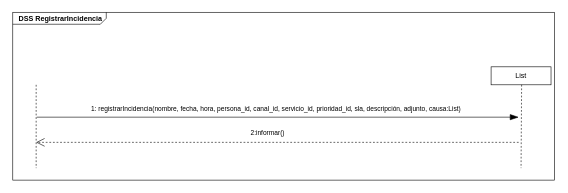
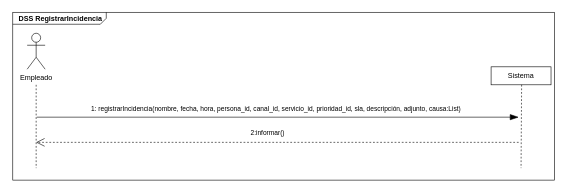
  <mxCell id="0" />
  <mxCell id="1" parent="0" />
  <mxCell id="2" value="&lt;p style=&quot;margin: 0px ; margin-top: 4px ; margin-left: 10px ; text-align: left&quot;&gt;&lt;b&gt;DSS RegistrarIncidencia&lt;/b&gt;&lt;/p&gt;&lt;a name=&quot;_Toc102614900&quot;&gt;&lt;/a&gt;&lt;div style=&quot;text-align: left&quot;&gt;&lt;a name=&quot;_Toc102614900&quot;&gt;&lt;/a&gt;&lt;a name=&quot;_Toc102614900&quot;&gt;&lt;b&gt;&lt;font color=&quot;#f0f0f0&quot;&gt;&amp;nbsp;&lt;/font&gt;&lt;/b&gt;&lt;/a&gt;&lt;/div&gt;" style="html=1;shape=mxgraph.sysml.package;labelX=156;html=1;overflow=fill;strokeWidth=1;recursiveResize=0;" parent="1" vertex="1"><mxGeometry x="20" y="20" width="904" height="280" as="geometry" /></mxCell>
- <mxCell id="3" value="List" style="shape=rect;html=1;whiteSpace=wrap;align=center;" parent="1" vertex="1"><mxGeometry x="818" y="111" width="100" height="30" as="geometry" /></mxCell>
+ <mxCell id="3" value="Sistema" style="shape=rect;html=1;whiteSpace=wrap;align=center;" parent="1" vertex="1"><mxGeometry x="818" y="111" width="100" height="30" as="geometry" /></mxCell>
  <mxCell id="4" value="" style="edgeStyle=none;dashed=1;html=1;endArrow=none;" parent="1" edge="1"><mxGeometry relative="1" as="geometry"><mxPoint x="59" y="280" as="targetPoint" /><mxPoint x="59" y="141" as="sourcePoint" /></mxGeometry></mxCell>
  <mxCell id="5" value="" style="edgeStyle=none;dashed=1;html=1;endArrow=none;" parent="1" edge="1"><mxGeometry relative="1" as="geometry"><mxPoint x="868" y="280" as="targetPoint" /><mxPoint x="868.936" y="141" as="sourcePoint" /></mxGeometry></mxCell>
  <mxCell id="6" value="1: registrarIncidencia(nombre, fecha, hora, persona_id, canal_id, servicio_id, prioridad_id, sla, descripción, adjunto, causa:List)" style="edgeStyle=none;html=1;endArrow=blockThin;verticalAlign=bottom;endSize=12;endFill=1;" parent="1" edge="1"><mxGeometry x="-0.008" y="5" relative="1" as="geometry"><mxPoint x="60" y="195" as="sourcePoint" /><mxPoint x="864" y="195" as="targetPoint" /><mxPoint as="offset" /></mxGeometry></mxCell>
+ <mxCell id="7" value="Empleado" style="shape=umlActor;verticalLabelPosition=bottom;verticalAlign=top;html=1;" parent="1" vertex="1"><mxGeometry x="44" y="55" width="30" height="60" as="geometry" /></mxCell>
  <mxCell id="8" value="" style="edgeStyle=none;html=1;endArrow=open;verticalAlign=bottom;endSize=12;endFill=0;dashed=1;" parent="1" edge="1"><mxGeometry relative="1" as="geometry"><mxPoint x="864" y="237" as="sourcePoint" /><mxPoint x="59" y="237" as="targetPoint" /></mxGeometry></mxCell>
  <mxCell id="9" value="2:informar()" style="edgeLabel;html=1;align=center;verticalAlign=middle;resizable=0;points=[];" parent="8" vertex="1" connectable="0"><mxGeometry x="-0.072" y="6" relative="1" as="geometry"><mxPoint x="-46" y="-23" as="offset" /></mxGeometry></mxCell>
